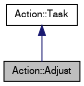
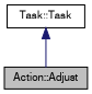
  digraph {
    node [color=black fontname=FreeSans fontsize=10 shape=record style=filled]
    n1 [fillcolor=grey75 fontcolor=black height=0.2 label="Action::Adjust" width=0.4]
-   n2 [fillcolor=white height=0.2 label="Action::Task" width=0.4]
+   n2 [fillcolor=white height=0.2 label="Task::Task" width=0.4]
    n2 -> n1 [color=midnightblue dir=back fontname=FreeSans fontsize=10 labelfontname=FreeSans labelfontsize=10 style=solid]
  }
